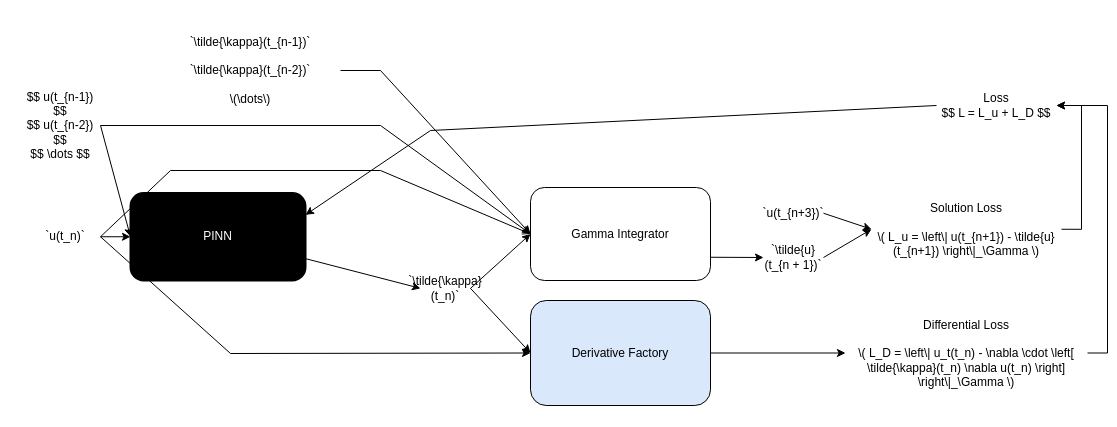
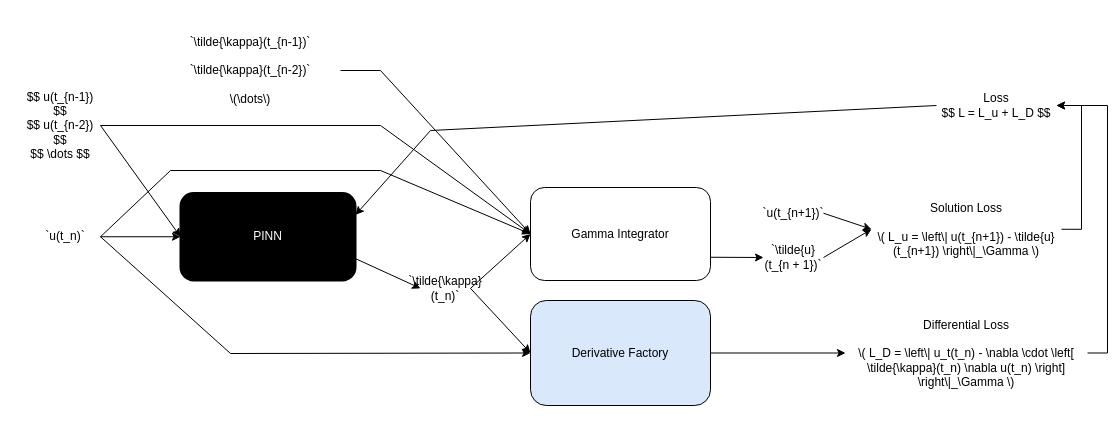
  <mxCell id="0" />
  <mxCell id="1" parent="0" />
- <mxCell id="2" value="&lt;font style=&quot;color: rgb(255, 255, 255);&quot;&gt;PINN&lt;/font&gt;" style="rounded=1;whiteSpace=wrap;html=1;strokeWidth=2;fillColor=#000000;" parent="1" vertex="1"><mxGeometry x="130" y="192.5" width="175" height="87.5" as="geometry" /></mxCell>
+ <mxCell id="2" value="&lt;font style=&quot;color: rgb(255, 255, 255);&quot;&gt;PINN&lt;/font&gt;" style="rounded=1;whiteSpace=wrap;html=1;strokeWidth=2;fillColor=#000000;" parent="1" vertex="1"><mxGeometry x="180" y="192.5" width="175" height="87.5" as="geometry" /></mxCell>
  <mxCell id="3" value="" style="endArrow=classic;html=1;rounded=0;exitX=1;exitY=0.75;exitDx=0;exitDy=0;entryX=0;entryY=0.5;entryDx=0;entryDy=0;" parent="1" source="2" target="12" edge="1"><mxGeometry width="50" height="50" relative="1" as="geometry"><mxPoint x="610" y="440.25" as="sourcePoint" /><mxPoint x="680" y="300" as="targetPoint" /></mxGeometry></mxCell>
  <mxCell id="4" value="Gamma Integrator" style="rounded=1;whiteSpace=wrap;html=1;" parent="1" vertex="1"><mxGeometry x="530" y="187" width="180" height="93" as="geometry" /></mxCell>
  <mxCell id="5" value="" style="endArrow=classic;html=1;rounded=0;exitX=1;exitY=0.5;exitDx=0;exitDy=0;entryX=0;entryY=0.5;entryDx=0;entryDy=0;" parent="1" source="12" target="4" edge="1"><mxGeometry width="50" height="50" relative="1" as="geometry"><mxPoint x="600" y="353.38" as="sourcePoint" /><mxPoint x="680" y="194.22" as="targetPoint" /></mxGeometry></mxCell>
  <mxCell id="6" value="`\tilde{u}(t_{n + 1})`" style="text;html=1;align=center;verticalAlign=middle;whiteSpace=wrap;rounded=0;" parent="1" vertex="1"><mxGeometry x="763" y="242" width="60" height="30" as="geometry" /></mxCell>
  <mxCell id="7" value="" style="endArrow=classic;html=1;rounded=0;exitX=1;exitY=0.75;exitDx=0;exitDy=0;entryX=0;entryY=0.5;entryDx=0;entryDy=0;" parent="1" source="4" target="6" edge="1"><mxGeometry width="50" height="50" relative="1" as="geometry"><mxPoint x="860" y="429.28" as="sourcePoint" /><mxPoint x="910" y="379.28" as="targetPoint" /></mxGeometry></mxCell>
  <mxCell id="8" style="edgeStyle=orthogonalEdgeStyle;rounded=0;orthogonalLoop=1;jettySize=auto;html=1;exitX=1;exitY=0.5;exitDx=0;exitDy=0;entryX=1;entryY=0.5;entryDx=0;entryDy=0;" parent="1" source="9" target="22" edge="1"><mxGeometry relative="1" as="geometry" /></mxCell>
  <mxCell id="9" value="Differential Loss&lt;br&gt;&lt;div&gt;&lt;br&gt;&lt;/div&gt;&lt;div&gt;\( L_D = \left\| u_t(t_n) - \nabla \cdot \left[ \tilde{\kappa}(t_n) \nabla u(t_n) \right] \right\|_\Gamma \)&lt;/div&gt;" style="text;html=1;align=center;verticalAlign=middle;whiteSpace=wrap;rounded=0;" parent="1" vertex="1"><mxGeometry x="845" y="312.5" width="242" height="80" as="geometry" /></mxCell>
  <mxCell id="10" style="edgeStyle=orthogonalEdgeStyle;rounded=0;orthogonalLoop=1;jettySize=auto;html=1;exitX=1;exitY=0.5;exitDx=0;exitDy=0;entryX=1;entryY=0.5;entryDx=0;entryDy=0;" parent="1" source="11" target="22" edge="1"><mxGeometry relative="1" as="geometry" /></mxCell>
  <mxCell id="11" value="Solution Loss&lt;div&gt;&lt;br&gt;&lt;/div&gt;&lt;div&gt;\( L_u = \left\| u(t_{n+1}) - \tilde{u}(t_{n+1}) \right\|_\Gamma \)&lt;/div&gt;" style="text;html=1;align=center;verticalAlign=middle;whiteSpace=wrap;rounded=0;" parent="1" vertex="1"><mxGeometry x="871" y="193.75" width="190" height="70" as="geometry" /></mxCell>
  <mxCell id="12" value="`\tilde{\kappa}(t_n)`" style="text;html=1;align=center;verticalAlign=middle;whiteSpace=wrap;rounded=0;" parent="1" vertex="1"><mxGeometry x="420" y="272.88" width="50" height="30" as="geometry" /></mxCell>
  <mxCell id="13" value="Derivative Factory" style="rounded=1;whiteSpace=wrap;html=1;fillColor=#dae8fc;" parent="1" vertex="1"><mxGeometry x="530" y="300" width="180" height="105" as="geometry" /></mxCell>
  <mxCell id="14" value="" style="endArrow=classic;html=1;rounded=0;exitX=1;exitY=0.5;exitDx=0;exitDy=0;entryX=0;entryY=0.5;entryDx=0;entryDy=0;" parent="1" source="12" target="13" edge="1"><mxGeometry width="50" height="50" relative="1" as="geometry"><mxPoint x="490" y="220" as="sourcePoint" /><mxPoint x="540" y="170" as="targetPoint" /></mxGeometry></mxCell>
  <mxCell id="15" value="`u(t_n)`" style="text;html=1;align=center;verticalAlign=middle;whiteSpace=wrap;rounded=0;" parent="1" vertex="1"><mxGeometry x="30" y="211.25" width="70" height="50" as="geometry" /></mxCell>
  <mxCell id="16" value="" style="endArrow=classic;html=1;rounded=0;exitX=1;exitY=0.5;exitDx=0;exitDy=0;entryX=0;entryY=0.5;entryDx=0;entryDy=0;" parent="1" source="15" target="2" edge="1"><mxGeometry width="50" height="50" relative="1" as="geometry"><mxPoint x="190" y="430" as="sourcePoint" /><mxPoint x="240" y="380" as="targetPoint" /></mxGeometry></mxCell>
- <mxCell id="17" value="`u(t_{n+3})`" style="text;html=1;align=center;verticalAlign=middle;whiteSpace=wrap;rounded=0;" parent="1" vertex="1"><mxGeometry x="763" y="192.5" width="60" height="40.5" as="geometry" /></mxCell>
+ <mxCell id="17" value="`u(t_{n+1})`" style="text;html=1;align=center;verticalAlign=middle;whiteSpace=wrap;rounded=0;" parent="1" vertex="1"><mxGeometry x="763" y="192.5" width="60" height="40.5" as="geometry" /></mxCell>
  <mxCell id="18" value="" style="endArrow=classic;html=1;rounded=0;exitX=1;exitY=0.5;exitDx=0;exitDy=0;entryX=0;entryY=0.5;entryDx=0;entryDy=0;" parent="1" source="6" target="11" edge="1"><mxGeometry width="50" height="50" relative="1" as="geometry"><mxPoint x="914" y="452" as="sourcePoint" /><mxPoint x="964" y="402" as="targetPoint" /></mxGeometry></mxCell>
  <mxCell id="19" value="" style="endArrow=classic;html=1;rounded=0;exitX=1;exitY=0.5;exitDx=0;exitDy=0;entryX=0;entryY=0.5;entryDx=0;entryDy=0;" parent="1" source="17" target="11" edge="1"><mxGeometry width="50" height="50" relative="1" as="geometry"><mxPoint x="944" y="442" as="sourcePoint" /><mxPoint x="994" y="392" as="targetPoint" /></mxGeometry></mxCell>
  <mxCell id="20" value="" style="endArrow=classic;html=1;rounded=0;exitX=1;exitY=0.5;exitDx=0;exitDy=0;entryX=0;entryY=0.5;entryDx=0;entryDy=0;" parent="1" source="13" target="9" edge="1"><mxGeometry width="50" height="50" relative="1" as="geometry"><mxPoint x="780" y="670" as="sourcePoint" /><mxPoint x="830" y="620" as="targetPoint" /></mxGeometry></mxCell>
  <mxCell id="21" value="" style="endArrow=classic;html=1;rounded=0;exitX=1;exitY=0.5;exitDx=0;exitDy=0;entryX=0;entryY=0.5;entryDx=0;entryDy=0;" parent="1" source="15" target="13" edge="1"><mxGeometry width="50" height="50" relative="1" as="geometry"><mxPoint x="150" y="380" as="sourcePoint" /><mxPoint x="200" y="330" as="targetPoint" /><Array as="points"><mxPoint x="230" y="353" /></Array></mxGeometry></mxCell>
  <mxCell id="22" value="Loss&lt;div&gt;$$ L = L_u + L_D $$&lt;/div&gt;" style="text;html=1;align=center;verticalAlign=middle;whiteSpace=wrap;rounded=0;" parent="1" vertex="1"><mxGeometry x="936" y="65" width="120" height="80" as="geometry" /></mxCell>
  <mxCell id="23" value="" style="endArrow=classic;html=1;rounded=0;exitX=0;exitY=0.5;exitDx=0;exitDy=0;entryX=1;entryY=0.25;entryDx=0;entryDy=0;" parent="1" source="22" target="2" edge="1"><mxGeometry width="50" height="50" relative="1" as="geometry"><mxPoint x="820" y="110" as="sourcePoint" /><mxPoint x="870" y="60" as="targetPoint" /><Array as="points"><mxPoint x="430" y="130" /></Array></mxGeometry></mxCell>
  <mxCell id="24" value="$$ u(t_{n-1}) $$&lt;div&gt;$$ u(t_{n-2}) $$&lt;/div&gt;&lt;div&gt;$$ \dots $$&lt;/div&gt;" style="text;html=1;align=center;verticalAlign=middle;whiteSpace=wrap;rounded=0;" parent="1" vertex="1"><mxGeometry x="20" y="80" width="80" height="90" as="geometry" /></mxCell>
  <mxCell id="25" value="" style="endArrow=classic;html=1;rounded=0;exitX=1;exitY=0.5;exitDx=0;exitDy=0;entryX=0;entryY=0.5;entryDx=0;entryDy=0;" parent="1" source="24" target="4" edge="1"><mxGeometry width="50" height="50" relative="1" as="geometry"><mxPoint x="130" y="70" as="sourcePoint" /><mxPoint x="180" y="20" as="targetPoint" /><Array as="points"><mxPoint x="380" y="125" /></Array></mxGeometry></mxCell>
  <mxCell id="26" value="" style="endArrow=classic;html=1;rounded=0;exitX=1;exitY=0.5;exitDx=0;exitDy=0;entryX=0;entryY=0.5;entryDx=0;entryDy=0;" parent="1" source="27" target="4" edge="1"><mxGeometry width="50" height="50" relative="1" as="geometry"><mxPoint x="340" y="70" as="sourcePoint" /><mxPoint x="540" y="-60" as="targetPoint" /><Array as="points"><mxPoint x="380" y="70" /></Array></mxGeometry></mxCell>
  <mxCell id="27" value="&lt;div&gt;`\tilde{\kappa}(t_{n-1})`&lt;/div&gt;&lt;div&gt;&lt;br&gt;&lt;/div&gt;&lt;div&gt;`\tilde{\kappa}(t_{n-2})`&lt;/div&gt;&lt;div&gt;&lt;br&gt;&lt;/div&gt;&lt;div&gt;\(\dots\)&lt;/div&gt;" style="text;html=1;align=center;verticalAlign=middle;whiteSpace=wrap;rounded=0;" parent="1" vertex="1"><mxGeometry x="160" y="20" width="180" height="100" as="geometry" /></mxCell>
- <mxCell id="28" value="" style="endArrow=open;html=1;rounded=0;exitX=1;exitY=0.5;exitDx=0;exitDy=0;entryX=0;entryY=0.5;entryDx=0;entryDy=0;" parent="1" source="15" target="4" edge="1"><mxGeometry width="50" height="50" relative="1" as="geometry"><mxPoint x="130" y="460" as="sourcePoint" /><mxPoint x="180" y="410" as="targetPoint" /><Array as="points"><mxPoint x="170" y="170" /><mxPoint x="380" y="170" /></Array></mxGeometry></mxCell>
+ <mxCell id="28" value="" style="endArrow=classic;html=1;rounded=0;exitX=1;exitY=0.5;exitDx=0;exitDy=0;entryX=0;entryY=0.5;entryDx=0;entryDy=0;" parent="1" source="15" target="4" edge="1"><mxGeometry width="50" height="50" relative="1" as="geometry"><mxPoint x="130" y="460" as="sourcePoint" /><mxPoint x="180" y="410" as="targetPoint" /><Array as="points"><mxPoint x="170" y="170" /><mxPoint x="380" y="170" /></Array></mxGeometry></mxCell>
  <mxCell id="29" value="" style="endArrow=classic;html=1;rounded=0;exitX=1;exitY=0.5;exitDx=0;exitDy=0;entryX=0;entryY=0.5;entryDx=0;entryDy=0;" parent="1" source="24" target="2" edge="1"><mxGeometry width="50" height="50" relative="1" as="geometry"><mxPoint x="10" y="170" as="sourcePoint" /><mxPoint x="60" y="120" as="targetPoint" /></mxGeometry></mxCell>
